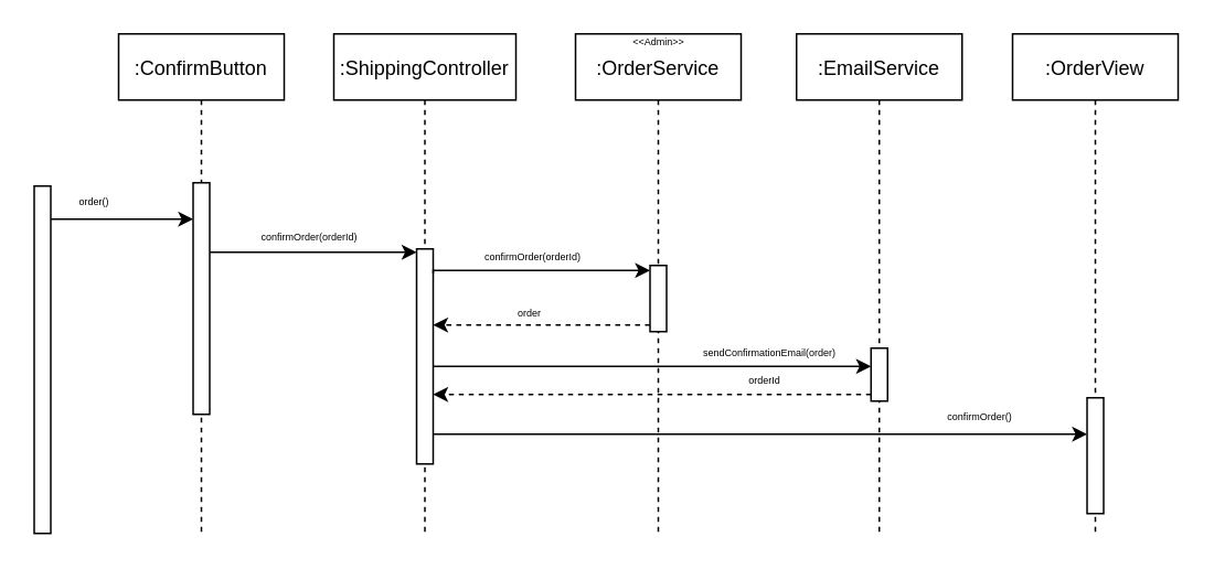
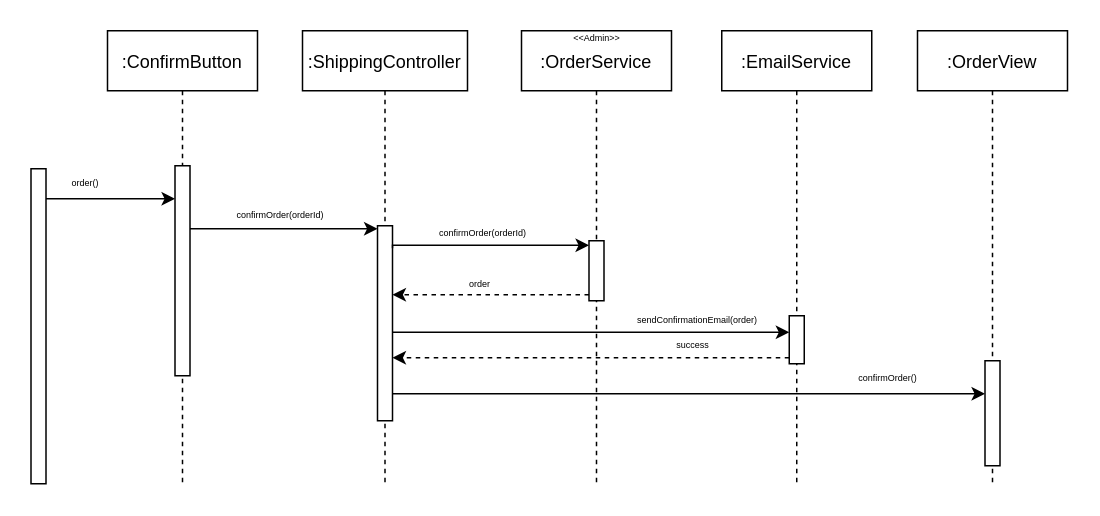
  <mxCell id="0" />
  <mxCell id="1" parent="0" />
  <mxCell id="2" value=":ConfirmButton" style="shape=umlLifeline;perimeter=lifelinePerimeter;container=1;collapsible=0;recursiveResize=0;rounded=0;shadow=0;strokeWidth=1;" parent="1" vertex="1"><mxGeometry x="71" y="20" width="100" height="301" as="geometry" /></mxCell>
  <mxCell id="3" value="" style="points=[];perimeter=orthogonalPerimeter;rounded=0;shadow=0;strokeWidth=1;" parent="2" vertex="1"><mxGeometry x="45" y="90" width="10" height="140" as="geometry" /></mxCell>
  <mxCell id="4" style="edgeStyle=orthogonalEdgeStyle;rounded=0;orthogonalLoop=1;jettySize=auto;html=1;" edge="1" parent="1" source="5" target="3"><mxGeometry relative="1" as="geometry"><Array as="points"><mxPoint x="71" y="132" /><mxPoint x="71" y="132" /></Array></mxGeometry></mxCell>
  <mxCell id="5" value="" style="points=[];perimeter=orthogonalPerimeter;rounded=0;shadow=0;strokeWidth=1;" parent="1" vertex="1"><mxGeometry x="20" y="112" width="10" height="210" as="geometry" /></mxCell>
  <mxCell id="6" value=":ShippingController" style="shape=umlLifeline;perimeter=lifelinePerimeter;container=1;collapsible=0;recursiveResize=0;rounded=0;shadow=0;strokeWidth=1;" parent="1" vertex="1"><mxGeometry x="201" y="20" width="110" height="301" as="geometry" /></mxCell>
  <mxCell id="7" value="" style="points=[];perimeter=orthogonalPerimeter;rounded=0;shadow=0;strokeWidth=1;" parent="6" vertex="1"><mxGeometry x="50" y="130" width="10" height="130" as="geometry" /></mxCell>
  <mxCell id="8" value=":OrderService" style="shape=umlLifeline;perimeter=lifelinePerimeter;container=1;collapsible=0;recursiveResize=0;rounded=0;shadow=0;strokeWidth=1;" parent="1" vertex="1"><mxGeometry x="347" y="20" width="100" height="301" as="geometry" /></mxCell>
  <mxCell id="9" value="" style="points=[];perimeter=orthogonalPerimeter;rounded=0;shadow=0;strokeWidth=1;" parent="8" vertex="1"><mxGeometry x="45" y="140" width="10" height="40" as="geometry" /></mxCell>
  <mxCell id="10" value="&amp;lt;&amp;lt;Admin&amp;gt;&amp;gt;" style="text;html=1;align=center;verticalAlign=middle;resizable=0;points=[];autosize=1;strokeColor=none;fillColor=none;fontSize=6;" parent="8" vertex="1"><mxGeometry x="25" width="50" height="10" as="geometry" /></mxCell>
  <mxCell id="11" style="edgeStyle=orthogonalEdgeStyle;rounded=0;orthogonalLoop=1;jettySize=auto;html=1;" parent="1" edge="1"><mxGeometry relative="1" as="geometry"><mxPoint x="251" y="152" as="targetPoint" /><Array as="points"><mxPoint x="251" y="152" /></Array><mxPoint x="126" y="152" as="sourcePoint" /></mxGeometry></mxCell>
  <mxCell id="12" value="confirmOrder(orderId)" style="text;html=1;align=center;verticalAlign=middle;resizable=0;points=[];autosize=1;strokeColor=none;fillColor=none;fontSize=6;" parent="1" vertex="1"><mxGeometry x="151" y="138" width="70" height="10" as="geometry" /></mxCell>
  <mxCell id="13" value="confirmOrder(orderId)" style="text;html=1;align=center;verticalAlign=middle;resizable=0;points=[];autosize=1;strokeColor=none;fillColor=none;fontSize=6;" parent="1" vertex="1"><mxGeometry x="286" y="150" width="70" height="10" as="geometry" /></mxCell>
  <mxCell id="14" style="edgeStyle=orthogonalEdgeStyle;rounded=0;orthogonalLoop=1;jettySize=auto;html=1;" parent="1" target="9" edge="1"><mxGeometry relative="1" as="geometry"><mxPoint x="381" y="163" as="targetPoint" /><Array as="points"><mxPoint x="261" y="163" /></Array><mxPoint x="261" y="165.029" as="sourcePoint" /></mxGeometry></mxCell>
  <mxCell id="15" style="edgeStyle=orthogonalEdgeStyle;rounded=0;orthogonalLoop=1;jettySize=auto;html=1;dashed=1;" parent="1" source="9" edge="1"><mxGeometry relative="1" as="geometry"><mxPoint x="381" y="196" as="sourcePoint" /><mxPoint x="261" y="196" as="targetPoint" /><Array as="points"><mxPoint x="363" y="196" /><mxPoint x="363" y="196" /></Array></mxGeometry></mxCell>
  <mxCell id="16" value="order" style="text;html=1;align=center;verticalAlign=middle;resizable=0;points=[];autosize=1;strokeColor=none;fillColor=none;fontSize=6;" parent="1" vertex="1"><mxGeometry x="304" y="184" width="30" height="10" as="geometry" /></mxCell>
  <mxCell id="17" value=":OrderView" style="shape=umlLifeline;perimeter=lifelinePerimeter;container=1;collapsible=0;recursiveResize=0;rounded=0;shadow=0;strokeWidth=1;" parent="1" vertex="1"><mxGeometry x="611" y="20" width="100" height="301" as="geometry" /></mxCell>
  <mxCell id="18" value="" style="points=[];perimeter=orthogonalPerimeter;rounded=0;shadow=0;strokeWidth=1;" parent="17" vertex="1"><mxGeometry x="45" y="220" width="10" height="70" as="geometry" /></mxCell>
  <mxCell id="19" value=":EmailService" style="shape=umlLifeline;perimeter=lifelinePerimeter;container=1;collapsible=0;recursiveResize=0;rounded=0;shadow=0;strokeWidth=1;" parent="1" vertex="1"><mxGeometry x="480.5" y="20" width="100" height="301" as="geometry" /></mxCell>
  <mxCell id="20" value="" style="points=[];perimeter=orthogonalPerimeter;rounded=0;shadow=0;strokeWidth=1;" parent="19" vertex="1"><mxGeometry x="45" y="190" width="10" height="32" as="geometry" /></mxCell>
  <mxCell id="21" style="edgeStyle=orthogonalEdgeStyle;rounded=0;orthogonalLoop=1;jettySize=auto;html=1;" parent="1" source="7" target="20" edge="1"><mxGeometry relative="1" as="geometry"><Array as="points"><mxPoint x="364" y="221" /><mxPoint x="364" y="221" /></Array></mxGeometry></mxCell>
  <mxCell id="22" value="sendConfirmationEmail(order)" style="text;html=1;align=center;verticalAlign=middle;resizable=0;points=[];autosize=1;strokeColor=none;fillColor=none;fontSize=6;" parent="1" vertex="1"><mxGeometry x="414" y="208" width="100" height="10" as="geometry" /></mxCell>
  <mxCell id="23" style="edgeStyle=orthogonalEdgeStyle;rounded=0;orthogonalLoop=1;jettySize=auto;html=1;fontSize=6;dashed=1;" parent="1" edge="1" source="20"><mxGeometry relative="1" as="geometry"><mxPoint x="659" y="238" as="sourcePoint" /><mxPoint x="261" y="238.029" as="targetPoint" /><Array as="points"><mxPoint x="461" y="238" /><mxPoint x="461" y="238" /></Array></mxGeometry></mxCell>
- <mxCell id="24" value="orderId" style="text;html=1;align=center;verticalAlign=middle;resizable=0;points=[];autosize=1;strokeColor=none;fillColor=none;fontSize=6;" parent="1" vertex="1"><mxGeometry x="440.5" y="225" width="40" height="10" as="geometry" /></mxCell>
+ <mxCell id="24" value="success" style="text;html=1;align=center;verticalAlign=middle;resizable=0;points=[];autosize=1;strokeColor=none;fillColor=none;fontSize=6;" parent="1" vertex="1"><mxGeometry x="440.5" y="225" width="40" height="10" as="geometry" /></mxCell>
  <mxCell id="25" value="order()" style="text;html=1;align=center;verticalAlign=middle;resizable=0;points=[];autosize=1;strokeColor=none;fillColor=none;fontSize=6;" parent="1" vertex="1"><mxGeometry x="41" y="117" width="30" height="10" as="geometry" /></mxCell>
  <mxCell id="26" style="edgeStyle=orthogonalEdgeStyle;rounded=0;orthogonalLoop=1;jettySize=auto;html=1;" edge="1" parent="1" source="7" target="18"><mxGeometry relative="1" as="geometry"><Array as="points"><mxPoint x="551" y="262" /><mxPoint x="551" y="262" /></Array></mxGeometry></mxCell>
  <mxCell id="27" value="confirmOrder()" style="text;html=1;align=center;verticalAlign=middle;resizable=0;points=[];autosize=1;strokeColor=none;fillColor=none;fontSize=6;" vertex="1" parent="1"><mxGeometry x="561" y="247" width="60" height="10" as="geometry" /></mxCell>
